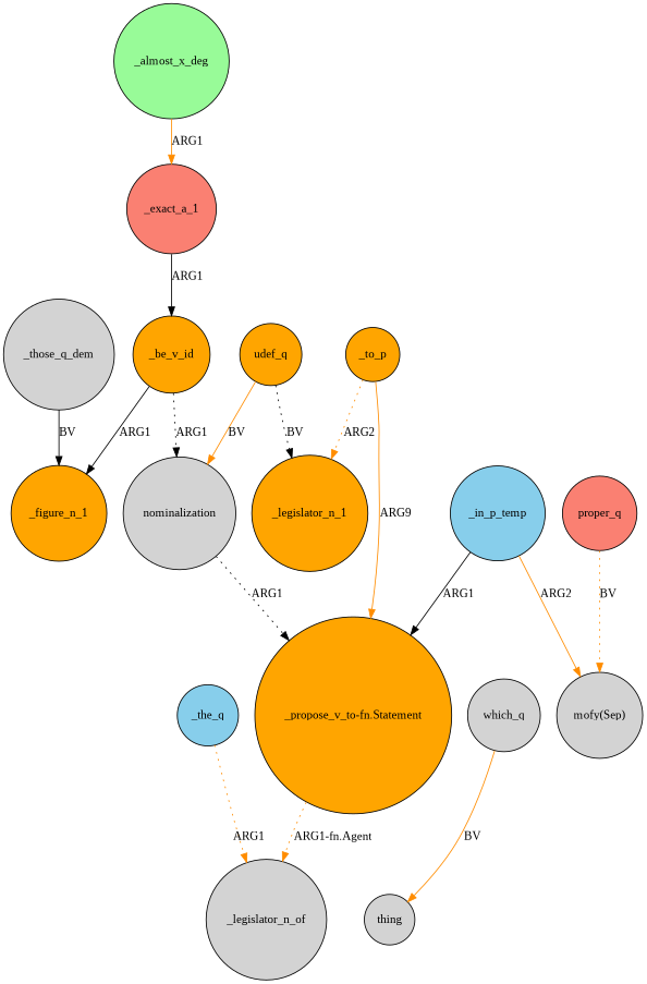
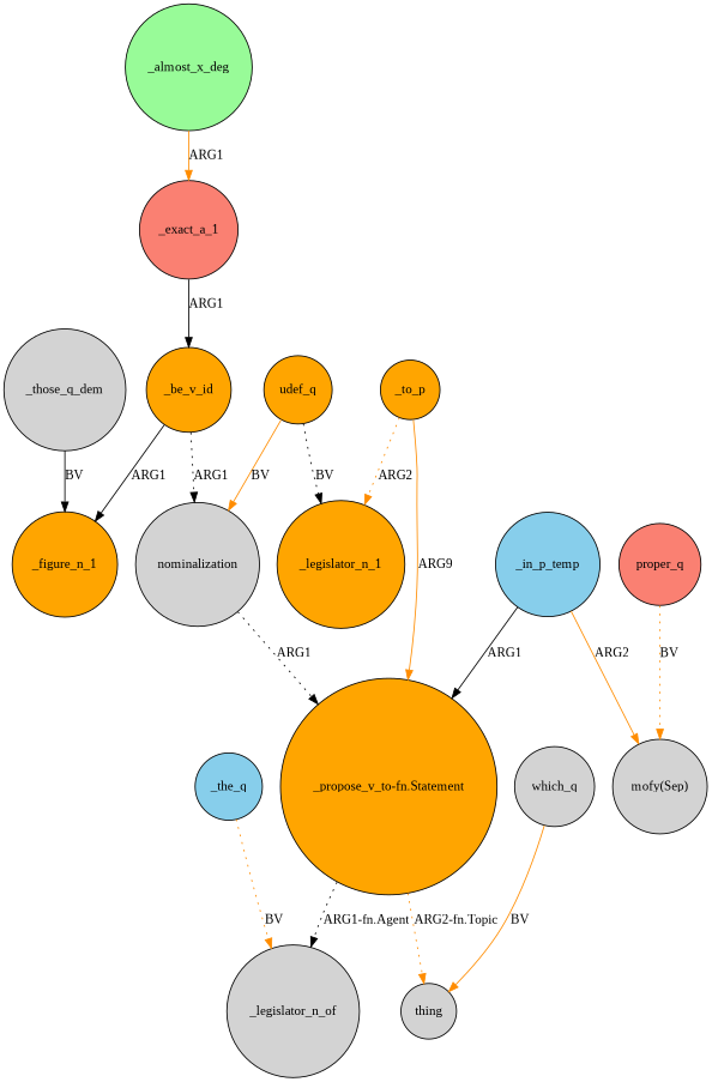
  digraph {
    fontname="Liberation Serif"
    node [fillcolor=orange fontname="Liberation Serif" shape=circle style=filled]
    edge [color=darkorange fontname="Liberation Serif" style=solid]
    _almost_x_deg [fillcolor=palegreen]
    _exact_a_1 [fillcolor=salmon]
    _be_v_id
    _figure_n_1
    nominalization [fillcolor=lightgrey]
    _the_q [fillcolor=skyblue]
    n7 [fillcolor=lightgrey label=_legislator_n_of]
    "_propose_v_to-fn.Statement"
    thing [fillcolor=lightgrey]
    _to_p
    _legislator_n_1
    _in_p_temp [fillcolor=skyblue]
    "mofy(Sep)" [fillcolor=lightgrey]
    _those_q_dem [fillcolor=lightgrey]
    proper_q [fillcolor=salmon]
    udef_q
    which_q [fillcolor=lightgrey]
    _almost_x_deg -> _exact_a_1 [label=ARG1]
    _exact_a_1 -> _be_v_id [color=black label=ARG1]
    _be_v_id -> _figure_n_1 [color=black label=ARG1]
    _be_v_id -> nominalization [color=black label=ARG1 style=dotted]
    nominalization -> "_propose_v_to-fn.Statement" [color=black label=ARG1 style=dotted]
-   _the_q -> n7 [label=ARG1 style=dotted]
-   "_propose_v_to-fn.Statement" -> n7 [label="ARG1-fn.Agent" style=dotted]
+   _the_q -> n7 [label=BV style=dotted]
+   "_propose_v_to-fn.Statement" -> n7 [color=black label="ARG1-fn.Agent" style=dotted]
+   "_propose_v_to-fn.Statement" -> thing [label="ARG2-fn.Topic" style=dotted]
    _to_p -> "_propose_v_to-fn.Statement" [label=ARG9]
    _to_p -> _legislator_n_1 [label=ARG2 style=dotted]
    _in_p_temp -> "_propose_v_to-fn.Statement" [color=black label=ARG1]
    _in_p_temp -> "mofy(Sep)" [label=ARG2]
    _those_q_dem -> _figure_n_1 [color=black label=BV]
    proper_q -> "mofy(Sep)" [label=BV style=dotted]
    udef_q -> nominalization [label=BV]
    udef_q -> _legislator_n_1 [color=black label=BV style=dotted]
    which_q -> thing [label=BV]
  }
